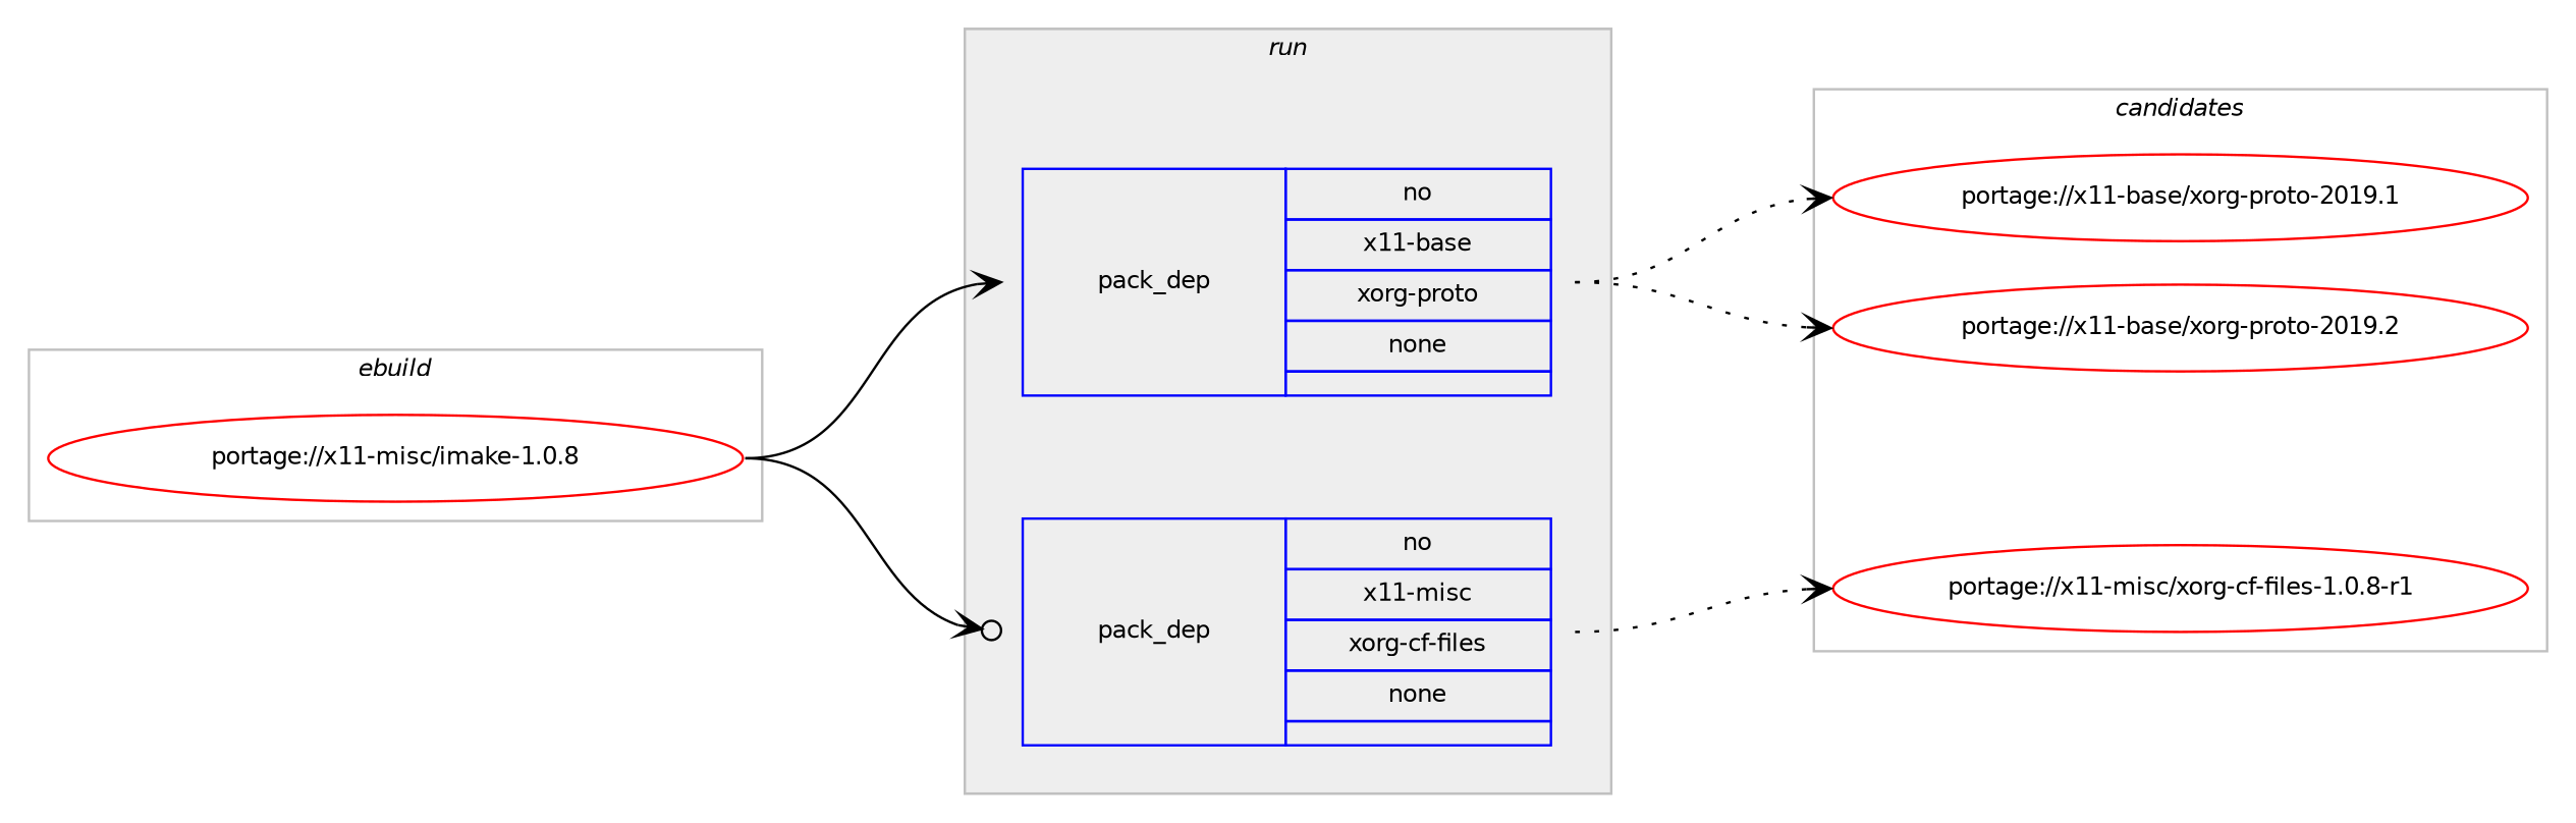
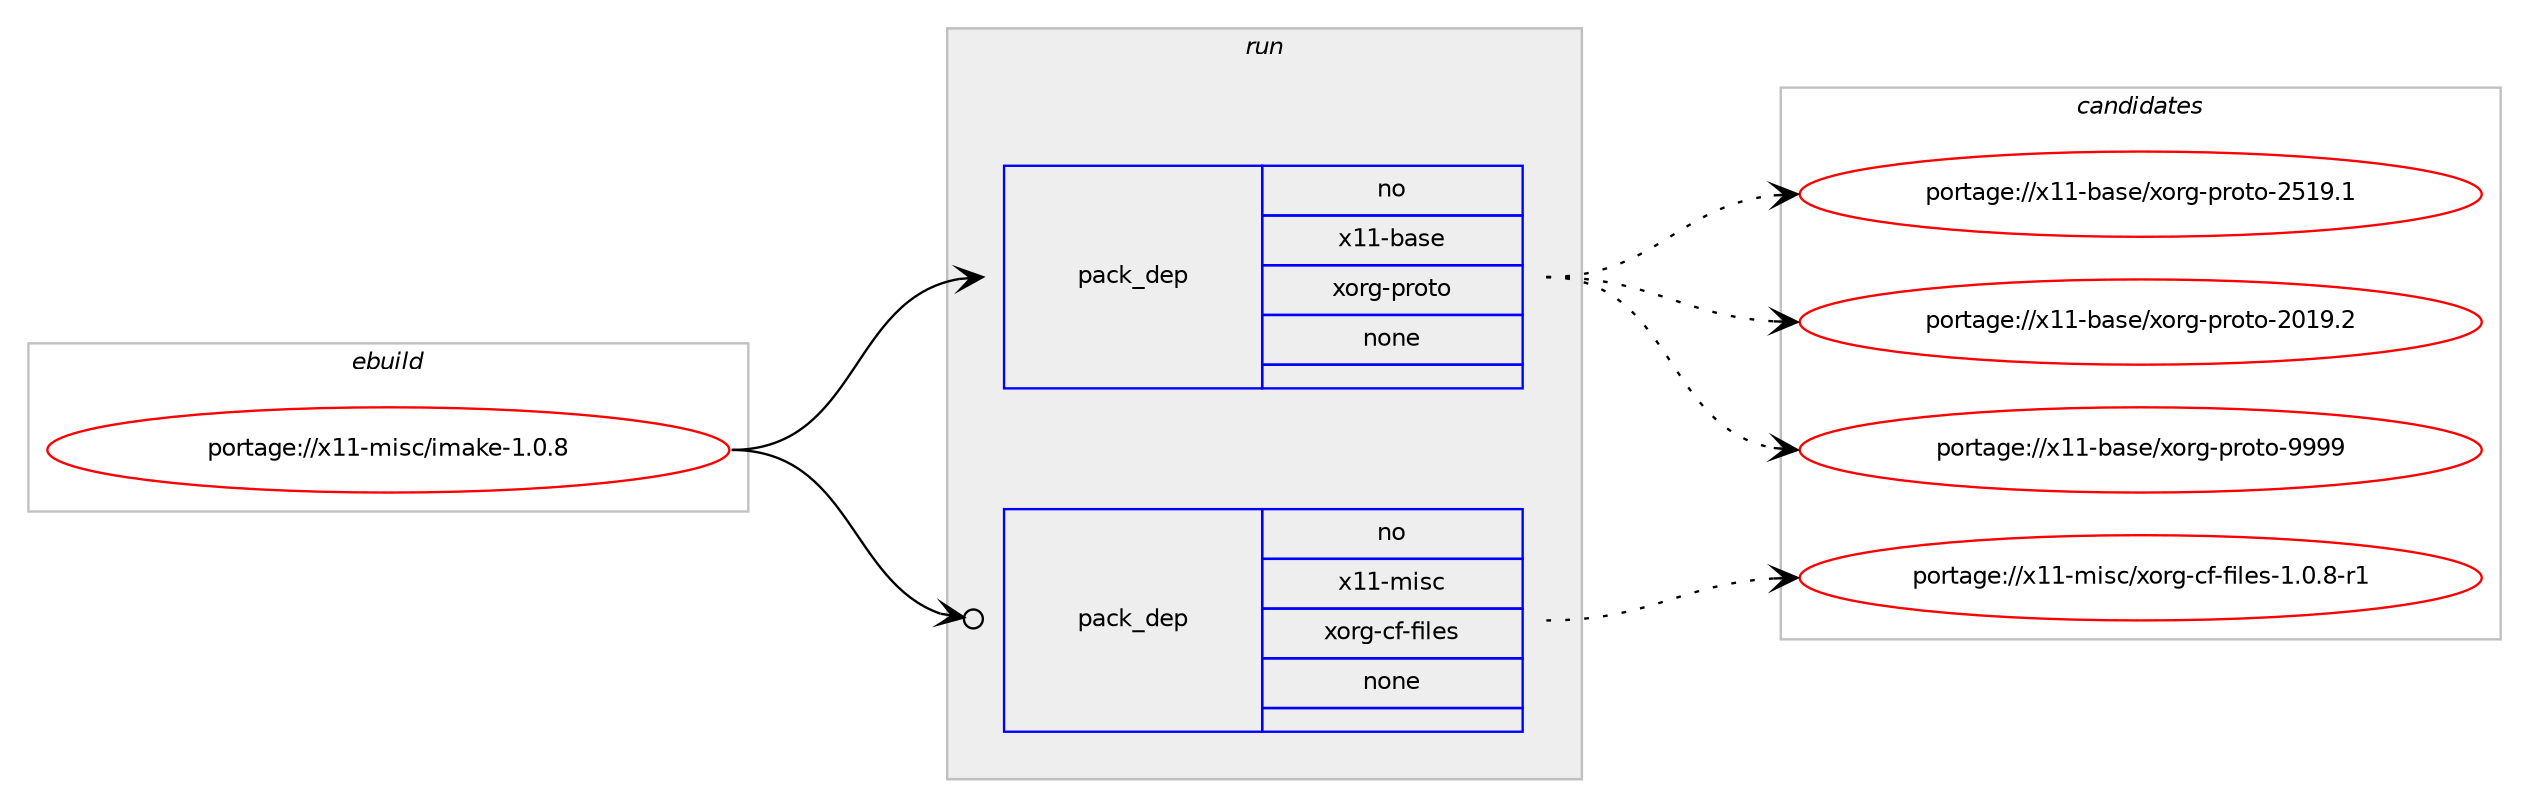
  digraph {
    compound=true
    concentrate=true
    fontname=Helvetica
    fontsize=10
    newrank=true
    rankdir=LR
    ranksep=1.5
    node [color=red fontname=Helvetica fontsize=10]
    edge [arrowhead=vee headport=w style=dotted tailport=e weight=100]
    n1 [label="portage://x11-misc/imake-1.0.8" width=4]
    n2 [color=blue label=<<TABLE BORDER="0" CELLBORDER="1" CELLSPACING="0" CELLPADDING="4" WIDTH="220"><TR><TD ROWSPAN="6" CELLPADDING="30">pack_dep</TD></TR><TR><TD WIDTH="110">no</TD></TR><TR><TD>x11-base</TD></TR><TR><TD>xorg-proto</TD></TR><TR><TD>none</TD></TR><TR><TD></TD></TR></TABLE>> shape=none]
    n3 [color=blue label=<<TABLE BORDER="0" CELLBORDER="1" CELLSPACING="0" CELLPADDING="4" WIDTH="220"><TR><TD ROWSPAN="6" CELLPADDING="30">pack_dep</TD></TR><TR><TD WIDTH="110">no</TD></TR><TR><TD>x11-misc</TD></TR><TR><TD>xorg-cf-files</TD></TR><TR><TD>none</TD></TR><TR><TD></TD></TR></TABLE>> shape=none]
-   n4 [label="portage://x11-base/xorg-proto-2019.1" width=4]
+   n4 [label="portage://x11-base/xorg-proto-2519.1" width=4]
    n5 [label="portage://x11-base/xorg-proto-2019.2" width=4]
+   n6 [label="portage://x11-base/xorg-proto-9999" width=4]
    n7 [label="portage://x11-misc/xorg-cf-files-1.0.8-r1" width=4]
    subgraph cluster_1 {
      color=gray
      label=<<i>ebuild</i>>
      rank=same
      n1
    }
    subgraph cluster_2 {
      color=gray
      label=<<i>dependencies</i>>
      subgraph cluster_3 {
        color=gray
        fillcolor="#eeeeee"
        label=<<i>compile</i>>
        style=filled
        subgraph sub_4 {
          color=gray
          fillcolor="#eeeeee"
          label=<<i>compile</i>>
          style=filled
          n2
        }
      }
      subgraph cluster_5 {
        color=gray
        fillcolor="#eeeeee"
        label=<<i>compile and run</i>>
        style=filled
        subgraph sub_6 {
          color=gray
          fillcolor="#eeeeee"
          label=<<i>compile and run</i>>
          style=filled
          n3
        }
      }
      subgraph cluster_7 {
        color=gray
        fillcolor="#eeeeee"
        label=<<i>run</i>>
        style=filled
      }
    }
    subgraph cluster_8 {
      color=gray
      label=<<i>candidates</i>>
      rank=same
      subgraph sub_9 {
        color=black
        label=<<i>candidates</i>>
        nodesep=1
        rank=same
        n4
        n5
+       n6
      }
      subgraph sub_10 {
        color=black
        label=<<i>candidates</i>>
        nodesep=1
        rank=same
        n7
      }
    }
    n1 -> n2 [style=solid weight=20]
    n1 -> n3 [arrowhead=odotvee style=solid weight=20]
    n2 -> n4
    n2 -> n5
+   n2 -> n6
    n3 -> n7
  }
